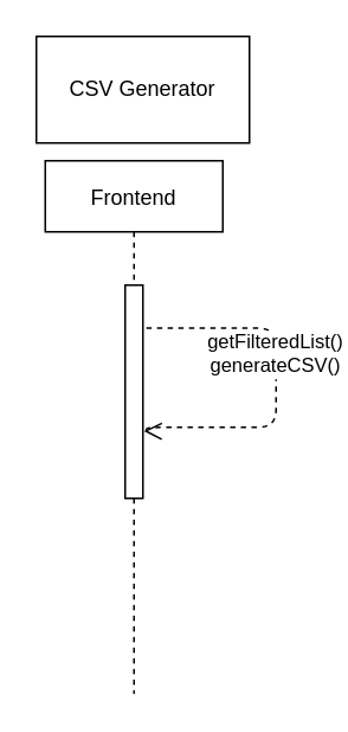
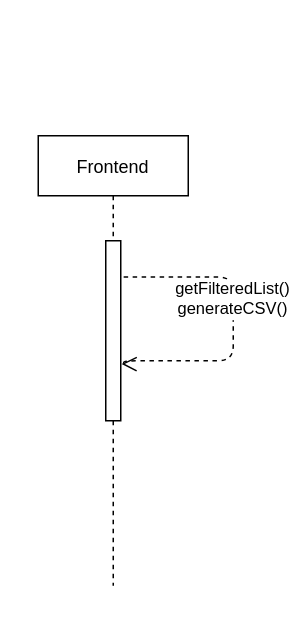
  <mxCell id="0" />
  <mxCell id="1" parent="0" />
  <mxCell id="2" value="Frontend" style="shape=umlLifeline;perimeter=lifelinePerimeter;container=1;collapsible=0;recursiveResize=0;rounded=0;shadow=0;strokeWidth=1;" parent="1" vertex="1"><mxGeometry x="25" y="90" width="100" height="300" as="geometry" /></mxCell>
  <mxCell id="3" value="" style="points=[];perimeter=orthogonalPerimeter;rounded=0;shadow=0;strokeWidth=1;" parent="2" vertex="1"><mxGeometry x="45" y="70" width="10" height="120" as="geometry" /></mxCell>
- <mxCell id="4" value="CSV Generator" style="rounded=0;whiteSpace=wrap;html=1;" parent="1" vertex="1"><mxGeometry x="20" y="20" width="120" height="60" as="geometry" /></mxCell>
  <mxCell id="5" value="getFilteredList()&#10;generateCSV()" style="verticalAlign=bottom;endArrow=open;dashed=1;endSize=8;shadow=0;strokeWidth=1;exitX=1.193;exitY=0.526;exitDx=0;exitDy=0;exitPerimeter=0;edgeStyle=orthogonalEdgeStyle;entryX=1.055;entryY=0.888;entryDx=0;entryDy=0;entryPerimeter=0;" edge="1" parent="1"><mxGeometry relative="1" as="geometry"><mxPoint x="80.55" y="242.08" as="targetPoint" /><mxPoint x="81.93" y="184.16" as="sourcePoint" /><Array as="points"><mxPoint x="155" y="184" /><mxPoint x="155" y="240" /><mxPoint x="82" y="240" /><mxPoint x="82" y="242" /></Array></mxGeometry></mxCell>
